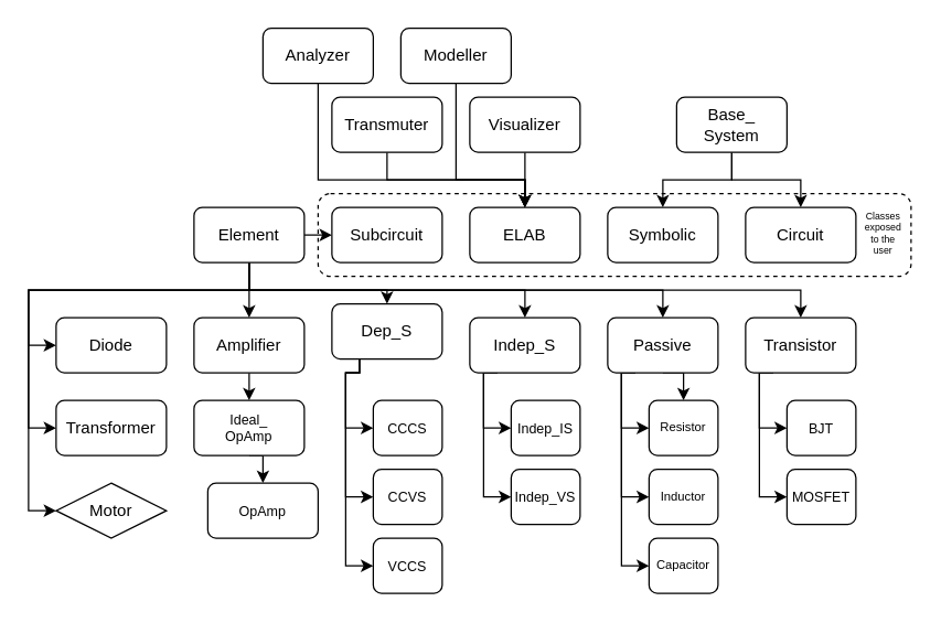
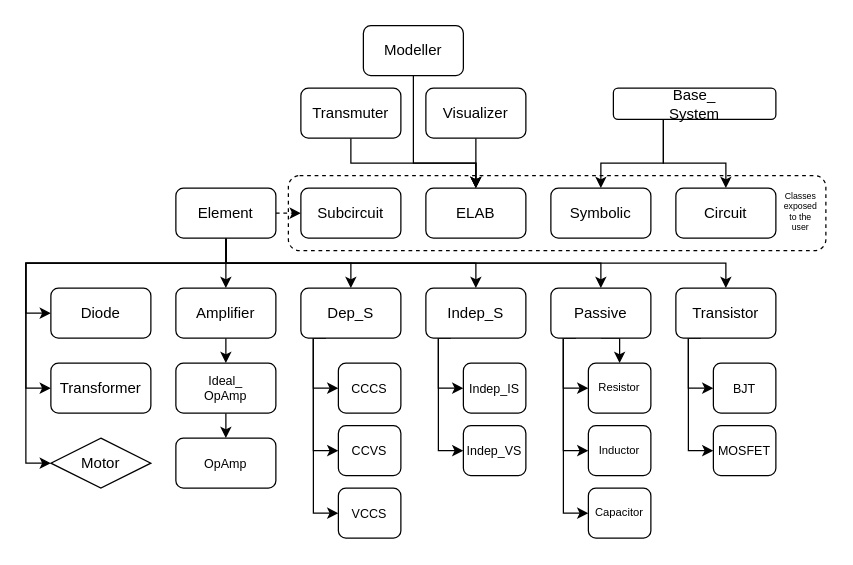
  <mxCell id="0" />
  <mxCell id="1" parent="0" />
  <mxCell id="2" value="" style="rounded=1;whiteSpace=wrap;html=1;fontSize=11;fillColor=none;dashed=1;" parent="1" vertex="1"><mxGeometry x="230" y="140" width="430" height="60" as="geometry" /></mxCell>
  <mxCell id="3" style="edgeStyle=orthogonalEdgeStyle;rounded=0;orthogonalLoop=1;jettySize=auto;html=1;exitX=0.5;exitY=1;exitDx=0;exitDy=0;entryX=0.5;entryY=0;entryDx=0;entryDy=0;" parent="1" source="5" target="8" edge="1"><mxGeometry relative="1" as="geometry"><mxPoint x="480" y="90" as="targetPoint" /><Array as="points"><mxPoint x="530" y="130" /><mxPoint x="480" y="130" /></Array></mxGeometry></mxCell>
  <mxCell id="4" style="edgeStyle=orthogonalEdgeStyle;rounded=0;orthogonalLoop=1;jettySize=auto;html=1;exitX=0.5;exitY=1;exitDx=0;exitDy=0;entryX=0.5;entryY=0;entryDx=0;entryDy=0;" parent="1" source="5" target="7" edge="1"><mxGeometry relative="1" as="geometry"><Array as="points"><mxPoint x="530" y="130" /><mxPoint x="580" y="130" /></Array><mxPoint x="590" y="90" as="targetPoint" /></mxGeometry></mxCell>
- <mxCell id="5" value="Base_&lt;br&gt;System" style="rounded=1;whiteSpace=wrap;html=1;" parent="1" vertex="1"><mxGeometry x="490" y="70" width="80" height="40" as="geometry" /></mxCell>
+ <mxCell id="5" value="Base_&lt;br&gt;System" style="rounded=1;whiteSpace=wrap;html=1;" parent="1" vertex="1"><mxGeometry x="490" y="70" width="130" height="25" as="geometry" /></mxCell>
  <mxCell id="6" value="ELAB" style="rounded=1;whiteSpace=wrap;html=1;" parent="1" vertex="1"><mxGeometry x="340" y="150" width="80" height="40" as="geometry" /></mxCell>
  <mxCell id="7" value="Circuit" style="rounded=1;whiteSpace=wrap;html=1;" parent="1" vertex="1"><mxGeometry x="540" y="150" width="80" height="40" as="geometry" /></mxCell>
  <mxCell id="8" value="Symbolic" style="rounded=1;whiteSpace=wrap;html=1;" parent="1" vertex="1"><mxGeometry x="440" y="150" width="80" height="40" as="geometry" /></mxCell>
  <mxCell id="9" style="edgeStyle=orthogonalEdgeStyle;rounded=0;orthogonalLoop=1;jettySize=auto;html=1;exitX=0.5;exitY=1;exitDx=0;exitDy=0;entryX=0.5;entryY=0;entryDx=0;entryDy=0;" parent="1" source="18" target="20" edge="1"><mxGeometry relative="1" as="geometry" /></mxCell>
  <mxCell id="10" style="edgeStyle=orthogonalEdgeStyle;rounded=0;orthogonalLoop=1;jettySize=auto;html=1;exitX=0.5;exitY=1;exitDx=0;exitDy=0;entryX=0.5;entryY=0;entryDx=0;entryDy=0;" parent="1" source="18" target="30" edge="1"><mxGeometry relative="1" as="geometry"><Array as="points"><mxPoint x="180" y="210" /><mxPoint x="280" y="210" /></Array></mxGeometry></mxCell>
  <mxCell id="11" style="edgeStyle=orthogonalEdgeStyle;rounded=0;orthogonalLoop=1;jettySize=auto;html=1;exitX=0.5;exitY=1;exitDx=0;exitDy=0;" parent="1" source="18" target="33" edge="1"><mxGeometry relative="1" as="geometry"><Array as="points"><mxPoint x="180" y="210" /><mxPoint x="380" y="210" /></Array></mxGeometry></mxCell>
  <mxCell id="12" style="edgeStyle=orthogonalEdgeStyle;rounded=0;orthogonalLoop=1;jettySize=auto;html=1;exitX=0.5;exitY=1;exitDx=0;exitDy=0;" parent="1" source="18" target="38" edge="1"><mxGeometry relative="1" as="geometry"><Array as="points"><mxPoint x="180" y="210" /><mxPoint x="480" y="210" /></Array></mxGeometry></mxCell>
  <mxCell id="13" style="edgeStyle=orthogonalEdgeStyle;rounded=0;orthogonalLoop=1;jettySize=auto;html=1;exitX=0.5;exitY=1;exitDx=0;exitDy=0;" parent="1" source="18" target="41" edge="1"><mxGeometry relative="1" as="geometry"><Array as="points"><mxPoint x="180" y="210" /><mxPoint x="580" y="210" /></Array></mxGeometry></mxCell>
- <mxCell id="14" style="edgeStyle=orthogonalEdgeStyle;rounded=0;orthogonalLoop=1;jettySize=auto;html=1;exitX=1;exitY=0.5;exitDx=0;exitDy=0;entryX=0;entryY=0.5;entryDx=0;entryDy=0;fontSize=7;" edge="1" parent="1" source="18" target="55"><mxGeometry relative="1" as="geometry" /></mxCell>
+ <mxCell id="14" style="edgeStyle=orthogonalEdgeStyle;rounded=0;orthogonalLoop=1;jettySize=auto;html=1;exitX=1;exitY=0.5;exitDx=0;exitDy=0;entryX=0;entryY=0.5;entryDx=0;entryDy=0;fontSize=7;dashed=1;" edge="1" parent="1" source="18" target="55"><mxGeometry relative="1" as="geometry" /></mxCell>
  <mxCell id="15" style="edgeStyle=orthogonalEdgeStyle;rounded=0;orthogonalLoop=1;jettySize=auto;html=1;exitX=0.5;exitY=1;exitDx=0;exitDy=0;entryX=0;entryY=0.5;entryDx=0;entryDy=0;fontSize=7;" edge="1" parent="1" source="18" target="61"><mxGeometry relative="1" as="geometry" /></mxCell>
  <mxCell id="16" style="edgeStyle=orthogonalEdgeStyle;rounded=0;orthogonalLoop=1;jettySize=auto;html=1;exitX=0.5;exitY=1;exitDx=0;exitDy=0;entryX=0;entryY=0.5;entryDx=0;entryDy=0;fontSize=7;" edge="1" parent="1" source="18" target="59"><mxGeometry relative="1" as="geometry"><Array as="points"><mxPoint x="180" y="210" /><mxPoint x="20" y="210" /><mxPoint x="20" y="310" /></Array></mxGeometry></mxCell>
  <mxCell id="17" style="edgeStyle=orthogonalEdgeStyle;rounded=0;orthogonalLoop=1;jettySize=auto;html=1;exitX=0.5;exitY=1;exitDx=0;exitDy=0;entryX=0;entryY=0.5;entryDx=0;entryDy=0;fontSize=10;" edge="1" parent="1" source="18" target="60"><mxGeometry relative="1" as="geometry"><Array as="points"><mxPoint x="180" y="210" /><mxPoint x="20" y="210" /><mxPoint x="20" y="370" /></Array></mxGeometry></mxCell>
  <mxCell id="18" value="&lt;p style=&quot;line-height: 80%&quot;&gt;Element&lt;/p&gt;" style="rounded=1;whiteSpace=wrap;html=1;" parent="1" vertex="1"><mxGeometry x="140" y="150" width="80" height="40" as="geometry" /></mxCell>
  <mxCell id="19" style="edgeStyle=orthogonalEdgeStyle;rounded=0;orthogonalLoop=1;jettySize=auto;html=1;exitX=0.5;exitY=1;exitDx=0;exitDy=0;entryX=0.5;entryY=0;entryDx=0;entryDy=0;" parent="1" source="20" target="43" edge="1"><mxGeometry relative="1" as="geometry" /></mxCell>
  <mxCell id="20" value="Amplifier" style="rounded=1;whiteSpace=wrap;html=1;" parent="1" vertex="1"><mxGeometry x="140" y="230" width="80" height="40" as="geometry" /></mxCell>
- <mxCell id="21" style="edgeStyle=orthogonalEdgeStyle;rounded=0;orthogonalLoop=1;jettySize=auto;html=1;exitX=0.5;exitY=1;exitDx=0;exitDy=0;" parent="1" source="22" target="6" edge="1"><mxGeometry relative="1" as="geometry"><Array as="points"><mxPoint x="230" y="130" /><mxPoint x="380" y="130" /></Array></mxGeometry></mxCell>
- <mxCell id="22" value="Analyzer" style="rounded=1;whiteSpace=wrap;html=1;" parent="1" vertex="1"><mxGeometry x="190" y="20" width="80" height="40" as="geometry" /></mxCell>
  <mxCell id="23" style="edgeStyle=orthogonalEdgeStyle;rounded=0;orthogonalLoop=1;jettySize=auto;html=1;exitX=0.5;exitY=1;exitDx=0;exitDy=0;entryX=0.5;entryY=0;entryDx=0;entryDy=0;" edge="1" parent="1" source="24" target="6"><mxGeometry relative="1" as="geometry" /></mxCell>
  <mxCell id="24" value="Visualizer" style="rounded=1;whiteSpace=wrap;html=1;" parent="1" vertex="1"><mxGeometry x="340" y="70" width="80" height="40" as="geometry" /></mxCell>
  <mxCell id="25" style="edgeStyle=orthogonalEdgeStyle;rounded=0;orthogonalLoop=1;jettySize=auto;html=1;exitX=0.5;exitY=1;exitDx=0;exitDy=0;entryX=0.5;entryY=0;entryDx=0;entryDy=0;" parent="1" source="26" target="6" edge="1"><mxGeometry relative="1" as="geometry"><Array as="points"><mxPoint x="280" y="130" /><mxPoint x="380" y="130" /></Array></mxGeometry></mxCell>
  <mxCell id="26" value="Transmuter" style="rounded=1;whiteSpace=wrap;html=1;" parent="1" vertex="1"><mxGeometry x="240" y="70" width="80" height="40" as="geometry" /></mxCell>
  <mxCell id="27" style="edgeStyle=orthogonalEdgeStyle;rounded=0;orthogonalLoop=1;jettySize=auto;html=1;exitX=0.25;exitY=1;exitDx=0;exitDy=0;entryX=0;entryY=0.5;entryDx=0;entryDy=0;" edge="1" parent="1" source="30" target="45"><mxGeometry relative="1" as="geometry"><Array as="points"><mxPoint x="250" y="270" /><mxPoint x="250" y="310" /></Array></mxGeometry></mxCell>
  <mxCell id="28" style="edgeStyle=orthogonalEdgeStyle;rounded=0;orthogonalLoop=1;jettySize=auto;html=1;exitX=0.25;exitY=1;exitDx=0;exitDy=0;entryX=0;entryY=0.5;entryDx=0;entryDy=0;" edge="1" parent="1" source="30" target="51"><mxGeometry relative="1" as="geometry"><Array as="points"><mxPoint x="250" y="270" /><mxPoint x="250" y="360" /></Array></mxGeometry></mxCell>
  <mxCell id="29" style="edgeStyle=orthogonalEdgeStyle;rounded=0;orthogonalLoop=1;jettySize=auto;html=1;exitX=0.25;exitY=1;exitDx=0;exitDy=0;entryX=0;entryY=0.5;entryDx=0;entryDy=0;" edge="1" parent="1" source="30" target="52"><mxGeometry relative="1" as="geometry"><Array as="points"><mxPoint x="250" y="270" /><mxPoint x="250" y="410" /></Array></mxGeometry></mxCell>
- <mxCell id="30" value="Dep_S" style="rounded=1;whiteSpace=wrap;html=1;" parent="1" vertex="1"><mxGeometry x="240" y="220" width="80" height="40" as="geometry" /></mxCell>
+ <mxCell id="30" value="Dep_S" style="rounded=1;whiteSpace=wrap;html=1;" parent="1" vertex="1"><mxGeometry x="240" y="230" width="80" height="40" as="geometry" /></mxCell>
  <mxCell id="31" style="edgeStyle=orthogonalEdgeStyle;rounded=0;orthogonalLoop=1;jettySize=auto;html=1;exitX=0.25;exitY=1;exitDx=0;exitDy=0;entryX=0;entryY=0.5;entryDx=0;entryDy=0;" edge="1" parent="1" source="33" target="46"><mxGeometry relative="1" as="geometry"><Array as="points"><mxPoint x="350" y="270" /><mxPoint x="350" y="310" /></Array></mxGeometry></mxCell>
  <mxCell id="32" style="edgeStyle=orthogonalEdgeStyle;rounded=0;orthogonalLoop=1;jettySize=auto;html=1;exitX=0.25;exitY=1;exitDx=0;exitDy=0;entryX=0;entryY=0.5;entryDx=0;entryDy=0;" edge="1" parent="1" source="33" target="54"><mxGeometry relative="1" as="geometry"><Array as="points"><mxPoint x="350" y="270" /><mxPoint x="350" y="360" /></Array></mxGeometry></mxCell>
  <mxCell id="33" value="Indep_S" style="rounded=1;whiteSpace=wrap;html=1;" parent="1" vertex="1"><mxGeometry x="340" y="230" width="80" height="40" as="geometry" /></mxCell>
  <mxCell id="34" style="edgeStyle=orthogonalEdgeStyle;rounded=0;orthogonalLoop=1;jettySize=auto;html=1;exitX=0.5;exitY=1;exitDx=0;exitDy=0;entryX=0.5;entryY=0;entryDx=0;entryDy=0;fontSize=9;" parent="1" source="38" target="44" edge="1"><mxGeometry relative="1" as="geometry" /></mxCell>
  <mxCell id="35" style="edgeStyle=orthogonalEdgeStyle;rounded=0;orthogonalLoop=1;jettySize=auto;html=1;exitX=0.25;exitY=1;exitDx=0;exitDy=0;entryX=0;entryY=0.5;entryDx=0;entryDy=0;" edge="1" parent="1" source="38" target="44"><mxGeometry relative="1" as="geometry"><Array as="points"><mxPoint x="450" y="270" /><mxPoint x="450" y="310" /></Array></mxGeometry></mxCell>
  <mxCell id="36" style="edgeStyle=orthogonalEdgeStyle;rounded=0;orthogonalLoop=1;jettySize=auto;html=1;exitX=0.25;exitY=1;exitDx=0;exitDy=0;entryX=0;entryY=0.5;entryDx=0;entryDy=0;" edge="1" parent="1" source="38" target="56"><mxGeometry relative="1" as="geometry"><Array as="points"><mxPoint x="450" y="270" /><mxPoint x="450" y="360" /></Array></mxGeometry></mxCell>
  <mxCell id="37" style="edgeStyle=orthogonalEdgeStyle;rounded=0;orthogonalLoop=1;jettySize=auto;html=1;exitX=0.25;exitY=1;exitDx=0;exitDy=0;entryX=0;entryY=0.5;entryDx=0;entryDy=0;" edge="1" parent="1" source="38" target="57"><mxGeometry relative="1" as="geometry"><Array as="points"><mxPoint x="450" y="270" /><mxPoint x="450" y="410" /></Array></mxGeometry></mxCell>
  <mxCell id="38" value="Passive" style="rounded=1;whiteSpace=wrap;html=1;" parent="1" vertex="1"><mxGeometry x="440" y="230" width="80" height="40" as="geometry" /></mxCell>
  <mxCell id="39" style="edgeStyle=orthogonalEdgeStyle;rounded=0;orthogonalLoop=1;jettySize=auto;html=1;exitX=0.25;exitY=1;exitDx=0;exitDy=0;entryX=0;entryY=0.5;entryDx=0;entryDy=0;fontSize=7;" edge="1" parent="1" source="41" target="47"><mxGeometry relative="1" as="geometry"><Array as="points"><mxPoint x="550" y="270" /><mxPoint x="550" y="310" /></Array></mxGeometry></mxCell>
  <mxCell id="40" style="edgeStyle=orthogonalEdgeStyle;rounded=0;orthogonalLoop=1;jettySize=auto;html=1;exitX=0.25;exitY=1;exitDx=0;exitDy=0;entryX=0;entryY=0.5;entryDx=0;entryDy=0;fontSize=7;" edge="1" parent="1" source="41" target="58"><mxGeometry relative="1" as="geometry"><Array as="points"><mxPoint x="550" y="270" /><mxPoint x="550" y="360" /></Array></mxGeometry></mxCell>
  <mxCell id="41" value="Transistor" style="rounded=1;whiteSpace=wrap;html=1;" parent="1" vertex="1"><mxGeometry x="540" y="230" width="80" height="40" as="geometry" /></mxCell>
  <mxCell id="42" style="edgeStyle=orthogonalEdgeStyle;rounded=0;orthogonalLoop=1;jettySize=auto;html=1;exitX=0.5;exitY=1;exitDx=0;exitDy=0;entryX=0.5;entryY=0;entryDx=0;entryDy=0;" edge="1" parent="1" source="43" target="53"><mxGeometry relative="1" as="geometry" /></mxCell>
  <mxCell id="43" value="Ideal_&lt;br&gt;OpAmp" style="rounded=1;whiteSpace=wrap;html=1;fontSize=10;" parent="1" vertex="1"><mxGeometry x="140" y="290" width="80" height="40" as="geometry" /></mxCell>
  <mxCell id="44" value="Resistor" style="rounded=1;whiteSpace=wrap;html=1;fontSize=9;" parent="1" vertex="1"><mxGeometry x="470" y="290" width="50" height="40" as="geometry" /></mxCell>
  <mxCell id="45" value="CCCS" style="rounded=1;whiteSpace=wrap;html=1;fontSize=10;" parent="1" vertex="1"><mxGeometry x="270" y="290" width="50" height="40" as="geometry" /></mxCell>
  <mxCell id="46" value="Indep_IS" style="rounded=1;whiteSpace=wrap;html=1;fontSize=10;" parent="1" vertex="1"><mxGeometry x="370" y="290" width="50" height="40" as="geometry" /></mxCell>
  <mxCell id="47" value="&lt;span style=&quot;font-size: 10px&quot;&gt;BJT&lt;/span&gt;" style="rounded=1;whiteSpace=wrap;html=1;" parent="1" vertex="1"><mxGeometry x="570" y="290" width="50" height="40" as="geometry" /></mxCell>
  <mxCell id="48" value="Classes exposed to the user" style="text;html=1;strokeColor=none;fillColor=none;align=center;verticalAlign=middle;whiteSpace=wrap;rounded=0;dashed=1;fontSize=7;" parent="1" vertex="1"><mxGeometry x="625" y="164" width="30" height="10" as="geometry" /></mxCell>
  <mxCell id="49" style="edgeStyle=orthogonalEdgeStyle;rounded=0;orthogonalLoop=1;jettySize=auto;html=1;exitX=0.5;exitY=1;exitDx=0;exitDy=0;entryX=0.5;entryY=0;entryDx=0;entryDy=0;fontSize=11;" parent="1" source="50" target="6" edge="1"><mxGeometry relative="1" as="geometry"><Array as="points"><mxPoint x="330" y="130" /><mxPoint x="380" y="130" /></Array></mxGeometry></mxCell>
  <mxCell id="50" value="Modeller" style="rounded=1;whiteSpace=wrap;html=1;" parent="1" vertex="1"><mxGeometry x="290" y="20" width="80" height="40" as="geometry" /></mxCell>
  <mxCell id="51" value="CCVS" style="rounded=1;whiteSpace=wrap;html=1;fontSize=10;" vertex="1" parent="1"><mxGeometry x="270" y="340" width="50" height="40" as="geometry" /></mxCell>
  <mxCell id="52" value="VCCS" style="rounded=1;whiteSpace=wrap;html=1;fontSize=10;" vertex="1" parent="1"><mxGeometry x="270" y="390" width="50" height="40" as="geometry" /></mxCell>
- <mxCell id="53" value="OpAmp" style="rounded=1;whiteSpace=wrap;html=1;fontSize=10;" vertex="1" parent="1"><mxGeometry x="150" y="350" width="80" height="40" as="geometry" /></mxCell>
+ <mxCell id="53" value="OpAmp" style="rounded=1;whiteSpace=wrap;html=1;fontSize=10;" vertex="1" parent="1"><mxGeometry x="140" y="350" width="80" height="40" as="geometry" /></mxCell>
  <mxCell id="54" value="Indep_VS" style="rounded=1;whiteSpace=wrap;html=1;fontSize=10;" vertex="1" parent="1"><mxGeometry x="370" y="340" width="50" height="40" as="geometry" /></mxCell>
  <mxCell id="55" value="&lt;p style=&quot;line-height: 80%&quot;&gt;Subcircuit&lt;/p&gt;" style="rounded=1;whiteSpace=wrap;html=1;" vertex="1" parent="1"><mxGeometry x="240" y="150" width="80" height="40" as="geometry" /></mxCell>
  <mxCell id="56" value="Inductor" style="rounded=1;whiteSpace=wrap;html=1;fontSize=9;" vertex="1" parent="1"><mxGeometry x="470" y="340" width="50" height="40" as="geometry" /></mxCell>
  <mxCell id="57" value="Capacitor" style="rounded=1;whiteSpace=wrap;html=1;fontSize=9;" vertex="1" parent="1"><mxGeometry x="470" y="390" width="50" height="40" as="geometry" /></mxCell>
  <mxCell id="58" value="&lt;span style=&quot;font-size: 10px&quot;&gt;MOSFET&lt;/span&gt;" style="rounded=1;whiteSpace=wrap;html=1;" vertex="1" parent="1"><mxGeometry x="570" y="340" width="50" height="40" as="geometry" /></mxCell>
  <mxCell id="59" value="Transformer" style="rounded=1;whiteSpace=wrap;html=1;" vertex="1" parent="1"><mxGeometry x="40" y="290" width="80" height="40" as="geometry" /></mxCell>
  <mxCell id="60" value="Motor" style="rhombus;whiteSpace=wrap;html=1;" vertex="1" parent="1"><mxGeometry x="40" y="350" width="80" height="40" as="geometry" /></mxCell>
  <mxCell id="61" value="Diode" style="rounded=1;whiteSpace=wrap;html=1;" vertex="1" parent="1"><mxGeometry x="40" y="230" width="80" height="40" as="geometry" /></mxCell>
